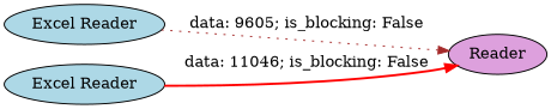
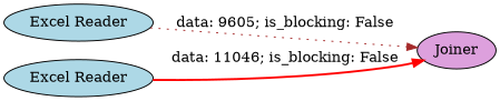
  digraph {
    rankdir=LR
    node [style=filled fillcolor=lightblue]
    n1 [label="Excel Reader"]
-   n2 [label=Reader fillcolor=plum]
+   n2 [label=Joiner fillcolor=plum]
    n3 [label="Excel Reader"]
    n1 -> n2 [label="data: 9605; is_blocking: False" color=brown style=dotted]
    n3 -> n2 [label="data: 11046; is_blocking: False" color=red style=bold]
  }
